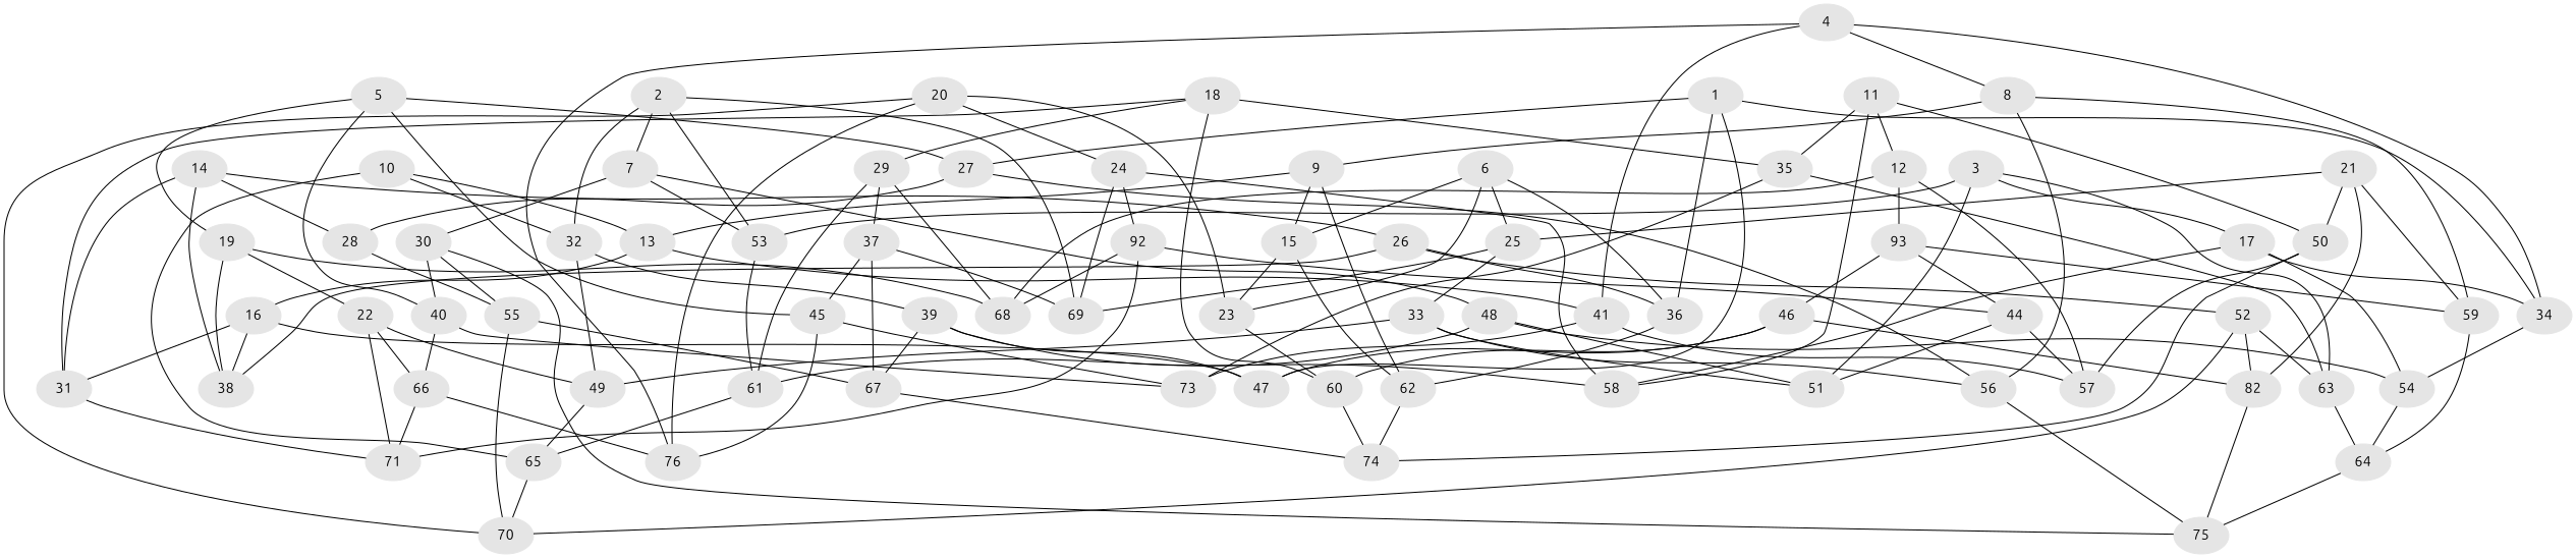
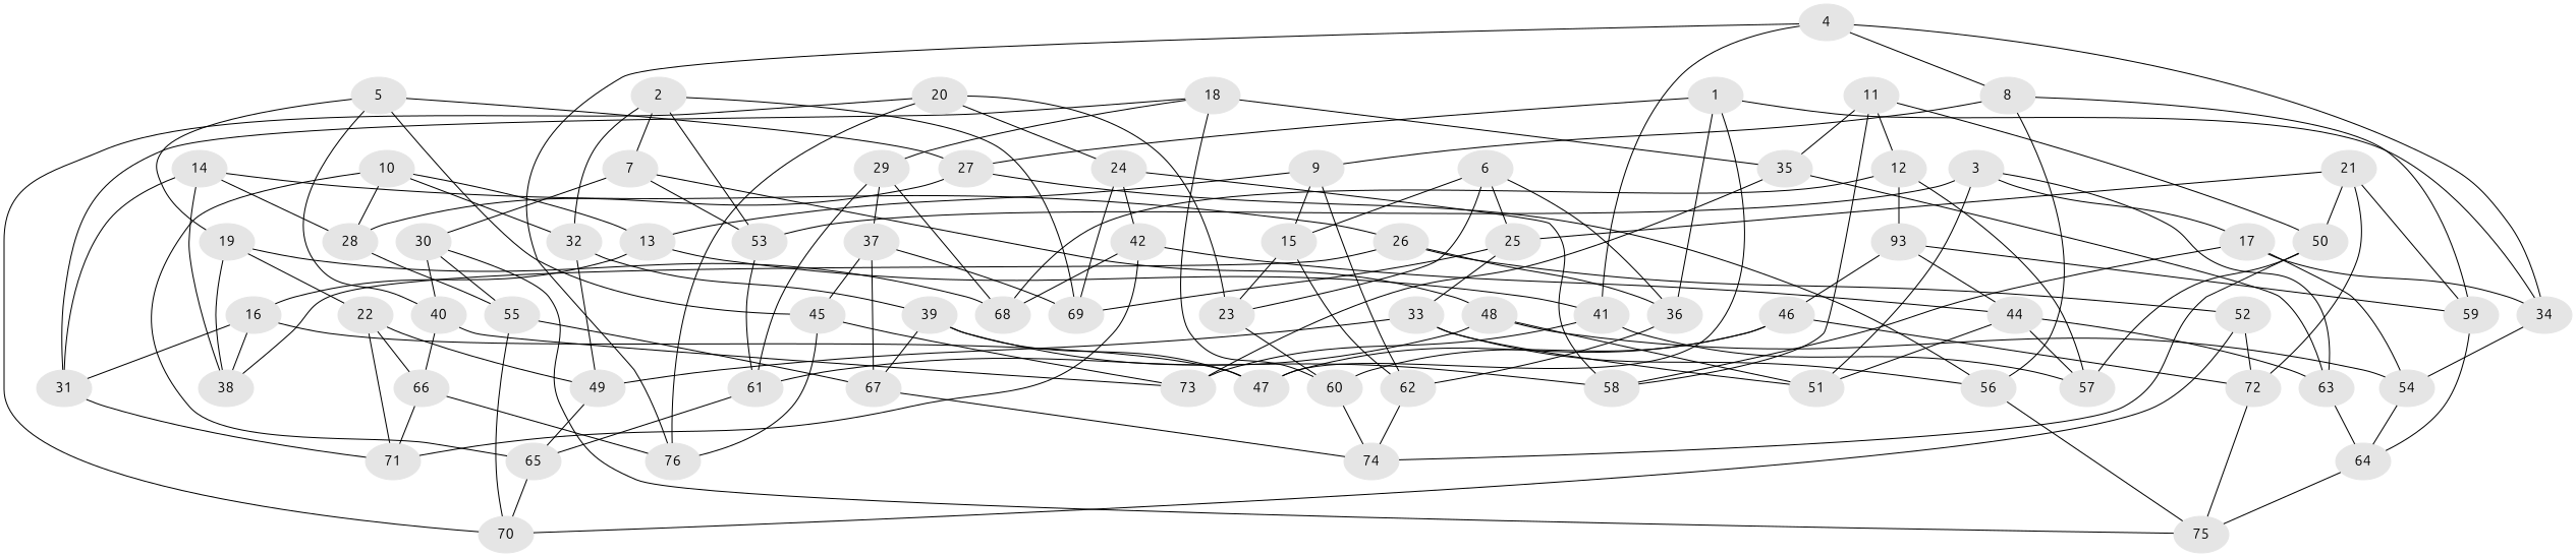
  graph {
    fontname=Ubuntu
    node [color=gray90 fontname=Ubuntu style=filled]
    edge [fontname=Ubuntu]
    1
    27
    34
    36
    47
    56
    28
    54
    62
    2
    7
    32
    53
    69
    30
    48
    49
    39
    61
    3
    17
    51
    63
    58
    64
    4
    8
    41
    76
    9
    59
    57
    73
    5
    19
    40
    45
    68
    38
    22
    66
    6
    15
    23
    25
    60
    33
    55
    75
    13
    16
    74
    10
    65
    70
    11
    12
    35
    50
    n60 [label=93]
    44
    46
    31
    14
    26
    52
    71
    18
    29
    37
    20
    24
-   42 [label=92]
+   42
    21
-   72 [label=82]
+   72
    67
    1 -- 27
    1 -- 34
    1 -- 36
    1 -- 47
    27 -- 56
    27 -- 28
    34 -- 54
    36 -- 62
    56 -- 75
    28 -- 55
    54 -- 64
    62 -- 74
    2 -- 7
    2 -- 32
    2 -- 53
    2 -- 69
    7 -- 53
    7 -- 30
    7 -- 48
    32 -- 49
    32 -- 39
    53 -- 61
    30 -- 40
    30 -- 55
    30 -- 75
    48 -- 54
    48 -- 61
    48 -- 51
    49 -- 65
    39 -- 47
    39 -- 58
    39 -- 67
    61 -- 65
    3 -- 53
    3 -- 17
    3 -- 51
    3 -- 63
    17 -- 34
    17 -- 54
    17 -- 58
    63 -- 64
    64 -- 75
    4 -- 34
    4 -- 8
    4 -- 41
    4 -- 76
    8 -- 56
    8 -- 9
    8 -- 59
    41 -- 57
    41 -- 73
    9 -- 62
    9 -- 15
    9 -- 13
    59 -- 64
    5 -- 27
    5 -- 19
    5 -- 40
    5 -- 45
    19 -- 68
    19 -- 38
    19 -- 22
    40 -- 73
    40 -- 66
    45 -- 76
    45 -- 73
    22 -- 49
    22 -- 66
    22 -- 71
    66 -- 76
    66 -- 71
    6 -- 36
    6 -- 15
    6 -- 23
    6 -- 25
    15 -- 62
    15 -- 23
    23 -- 60
    25 -- 69
    25 -- 33
    60 -- 74
    33 -- 56
    33 -- 49
    33 -- 51
    55 -- 70
    55 -- 67
    13 -- 41
    13 -- 16
    16 -- 47
    16 -- 38
    16 -- 31
+   10 -- 28
    10 -- 32
    10 -- 13
    10 -- 65
    65 -- 70
    11 -- 58
    11 -- 12
    11 -- 35
    11 -- 50
    12 -- 57
    12 -- 68
    12 -- n60
    35 -- 63
    35 -- 73
    50 -- 57
    50 -- 74
    n60 -- 59
    n60 -- 44
    n60 -- 46
    44 -- 51
    44 -- 57
    46 -- 47
    46 -- 60
    46 -- 72
    31 -- 71
    14 -- 28
    14 -- 38
    14 -- 31
    14 -- 26
    26 -- 36
    26 -- 38
    26 -- 52
-   52 -- 63
+   44 -- 63
    52 -- 70
    52 -- 72
    18 -- 60
    18 -- 35
    18 -- 31
    18 -- 29
    29 -- 61
    29 -- 68
    29 -- 37
    37 -- 69
    37 -- 45
    37 -- 67
    20 -- 76
    20 -- 23
    20 -- 70
    20 -- 24
    24 -- 69
    24 -- 58
    24 -- 42
    42 -- 68
    42 -- 44
    42 -- 71
    21 -- 59
    21 -- 25
    21 -- 50
    21 -- 72
    72 -- 75
    67 -- 74
  }
